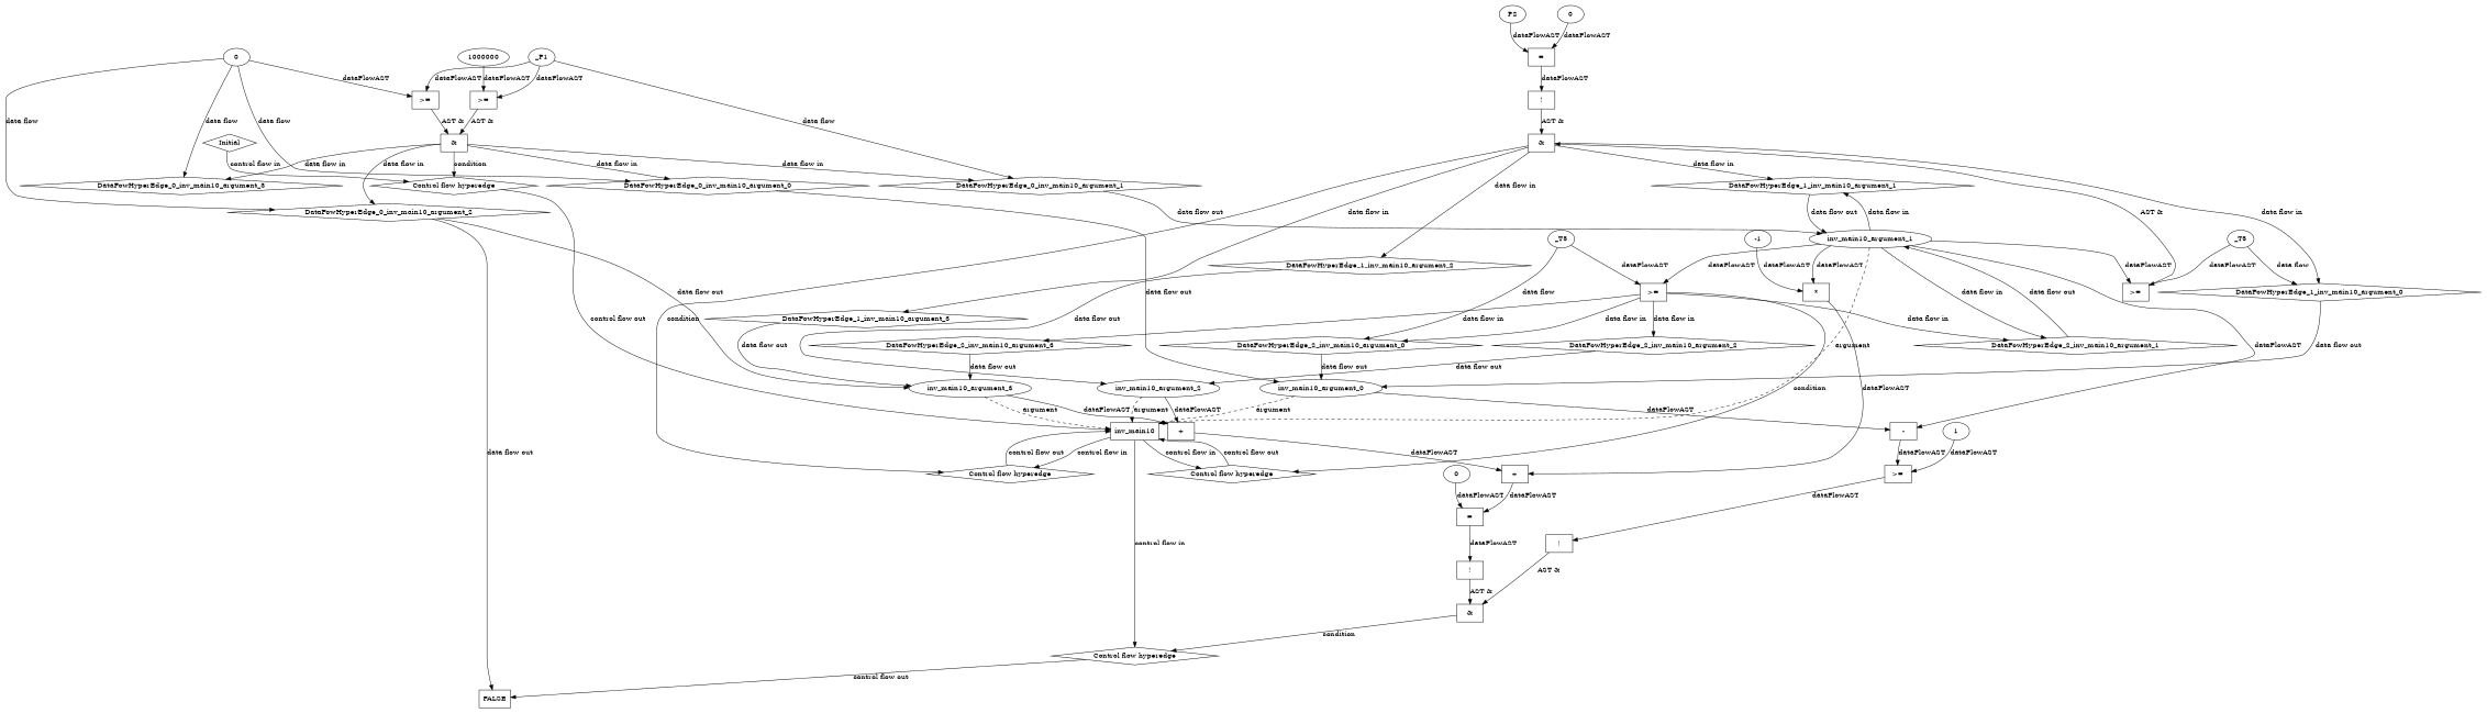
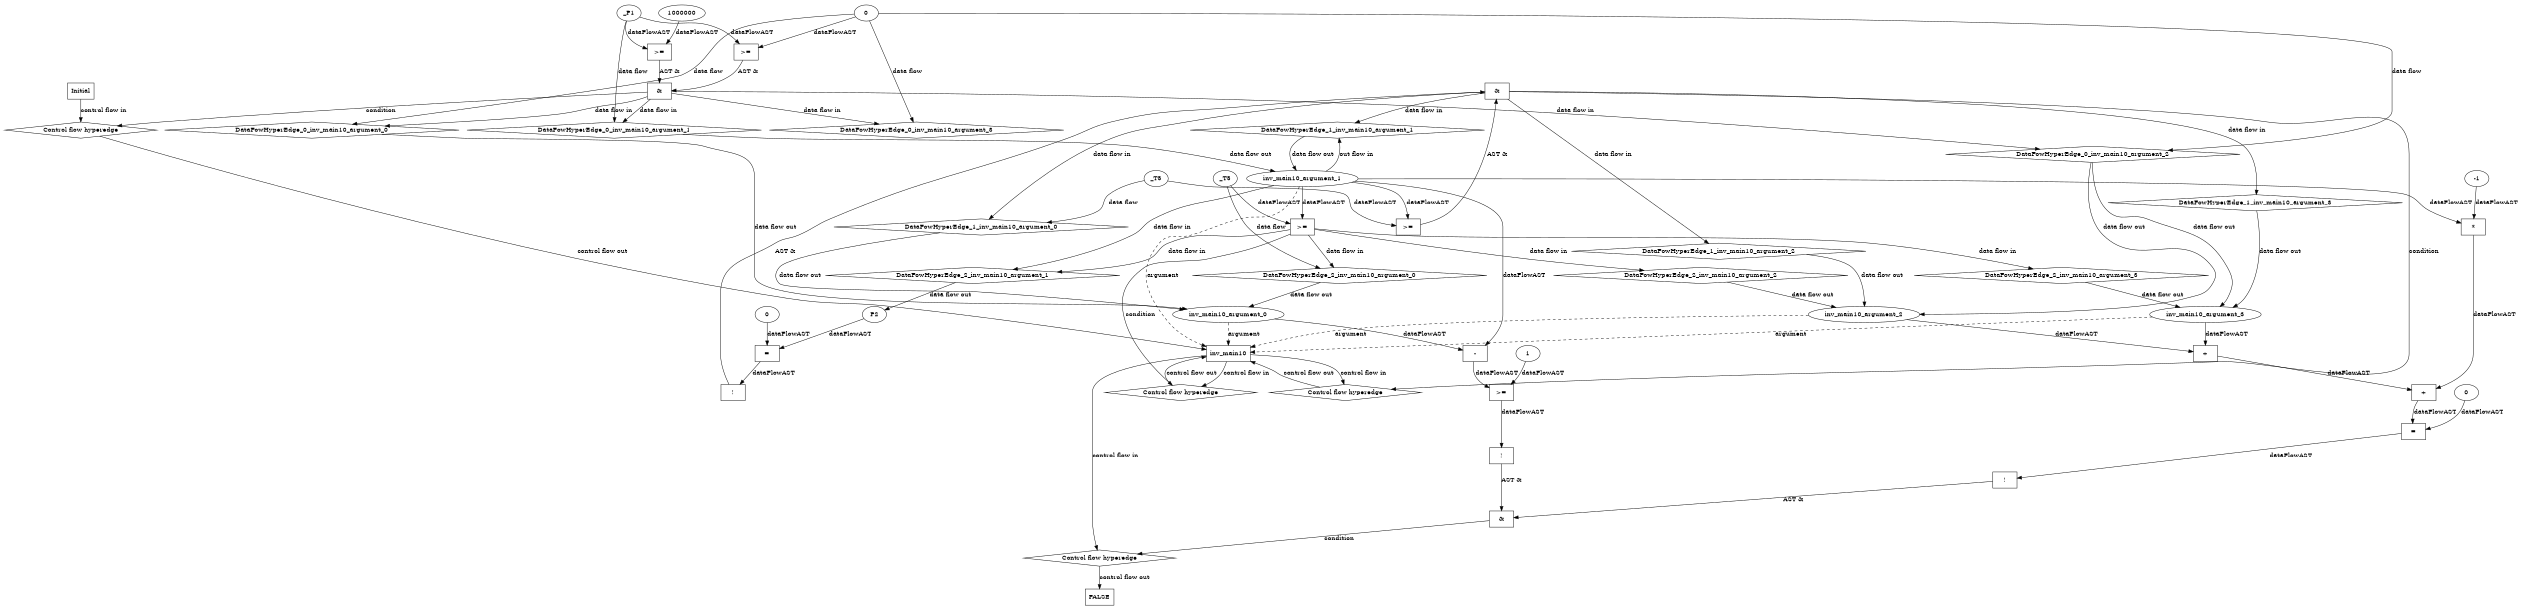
  digraph {
    node [shape=rect]
    n1 [label=inv_main10 nodeName=inv_main10]
    n2 [label="Control flow hyperedge" nodeName=ControlFowHyperEdge_1 shape=diamond]
    n3 [label="Control flow hyperedge" nodeName=ControlFowHyperEdge_2 shape=diamond]
    n4 [label="Control flow hyperedge" nodeName=ControlFowHyperEdge_3 shape=diamond]
    n5 [label=FALSE nodeName=FALSE]
-   n6 [label=Initial nodeName=Initial shape=diamond]
+   n6 [label=Initial nodeName=Initial]
    n7 [label="Control flow hyperedge" nodeName=ControlFowHyperEdge_0 shape=diamond]
    n8 [label=inv_main10_argument_0 nodeName=argument0 shape=oval]
    n9 [label="-" nodeName=xxxFALSE___inv_main10_3xxxguard1_node_2]
    n10 [label=">=" nodeName=xxxFALSE___inv_main10_3xxxguard1_node_1]
    n11 [label=inv_main10_argument_1 nodeName=argument1 shape=oval]
    n12 [label=">=" nodeName=xxxinv_main10___inv_main10_1xxxguard_0_node_0]
    n13 [label=">=" nodeName=xxxinv_main10___inv_main10_2xxxguard_0_node_0]
    n14 [label="*" nodeName=xxxFALSE___inv_main10_3xxxguard_0_node_6]
    n15 [label=DataFowHyperEdge_1_inv_main10_argument_1 nodeName=DataFowHyperEdge_1_inv_main10_argument_1 shape=diamond]
    n16 [label=DataFowHyperEdge_2_inv_main10_argument_1 nodeName=DataFowHyperEdge_2_inv_main10_argument_1 shape=diamond]
    n17 [label="&" nodeName=xxxinv_main10___inv_main10_1xxx_and]
    n18 [label=DataFowHyperEdge_2_inv_main10_argument_0 nodeName=DataFowHyperEdge_2_inv_main10_argument_0 shape=diamond]
    n19 [label=DataFowHyperEdge_2_inv_main10_argument_2 nodeName=DataFowHyperEdge_2_inv_main10_argument_2 shape=diamond]
    n20 [label=DataFowHyperEdge_2_inv_main10_argument_3 nodeName=DataFowHyperEdge_2_inv_main10_argument_3 shape=diamond]
    n21 [label="+" nodeName=xxxFALSE___inv_main10_3xxxguard_0_node_2]
    n22 [label=inv_main10_argument_2 nodeName=argument2 shape=oval]
    n23 [label="+" nodeName=xxxFALSE___inv_main10_3xxxguard_0_node_3]
    n24 [label=inv_main10_argument_3 nodeName=argument3 shape=oval]
    n25 [label="&" nodeName=xxxinv_main10___Initial_0xxx_and]
    n26 [label=DataFowHyperEdge_0_inv_main10_argument_0 nodeName=DataFowHyperEdge_0_inv_main10_argument_0 shape=diamond]
    n27 [label=DataFowHyperEdge_0_inv_main10_argument_1 nodeName=DataFowHyperEdge_0_inv_main10_argument_1 shape=diamond]
    n28 [label=DataFowHyperEdge_0_inv_main10_argument_2 nodeName=DataFowHyperEdge_0_inv_main10_argument_2 shape=diamond]
    n29 [label=DataFowHyperEdge_0_inv_main10_argument_3 nodeName=DataFowHyperEdge_0_inv_main10_argument_3 shape=diamond]
    n30 [label=">=" nodeName=xxxinv_main10___Initial_0xxxguard_0_node_0]
    n31 [label=1000000 nodeName=xxxinv_main10___Initial_0xxxguard_0_node_1 shape=""]
    n32 [label=_P1 nodeName=xxxinv_main10___Initial_0xxxdataFlow1_node_0 shape=""]
    n33 [label=">=" nodeName=xxxinv_main10___Initial_0xxxguard1_node_0]
    n34 [label=0 nodeName=xxxinv_main10___Initial_0xxxdataFlow_0_node_0 shape=""]
    n35 [label=DataFowHyperEdge_1_inv_main10_argument_0 nodeName=DataFowHyperEdge_1_inv_main10_argument_0 shape=diamond]
    n36 [label=DataFowHyperEdge_1_inv_main10_argument_2 nodeName=DataFowHyperEdge_1_inv_main10_argument_2 shape=diamond]
    n37 [label=DataFowHyperEdge_1_inv_main10_argument_3 nodeName=DataFowHyperEdge_1_inv_main10_argument_3 shape=diamond]
    n38 [label=_T5 nodeName=xxxinv_main10___inv_main10_1xxxdataFlow_0_node_0 shape=""]
    n39 [label="!" nodeName=xxxinv_main10___inv_main10_1xxxguard1_node_0]
    n40 [label="=" nodeName=xxxinv_main10___inv_main10_1xxxguard1_node_1]
    n41 [label=P2 nodeName=xxxinv_main10___inv_main10_1xxxguard1_node_2 shape=""]
    n42 [label=0 nodeName=xxxinv_main10___inv_main10_1xxxguard1_node_3 shape=""]
    n43 [label=_T5 nodeName=xxxinv_main10___inv_main10_2xxxdataFlow_0_node_0 shape=""]
    n44 [label="&" nodeName=xxxFALSE___inv_main10_3xxx_and]
    n45 [label="!" nodeName=xxxFALSE___inv_main10_3xxxguard_0_node_0]
    n46 [label="=" nodeName=xxxFALSE___inv_main10_3xxxguard_0_node_1]
    n47 [label=-1 nodeName=xxxFALSE___inv_main10_3xxxguard_0_node_7 shape=""]
    n48 [label=0 nodeName=xxxFALSE___inv_main10_3xxxguard_0_node_9 shape=""]
    n49 [label="!" nodeName=xxxFALSE___inv_main10_3xxxguard1_node_0]
    n50 [label=1 nodeName=xxxFALSE___inv_main10_3xxxguard1_node_5 shape=""]
    n1 -> n2 [label="control flow in"]
    n1 -> n3 [label="control flow in"]
    n1 -> n4 [label="control flow in"]
    n2 -> n1 [label="control flow out"]
    n3 -> n1 [label="control flow out"]
    n4 -> n5 [label="control flow out"]
    n6 -> n7 [label="control flow in"]
    n7 -> n1 [label="control flow out"]
    n8 -> n1 [label=argument style=dashed]
    n8 -> n9 [label=dataFlowAST]
    n9 -> n10 [label=dataFlowAST]
    n10 -> n49 [label=dataFlowAST]
    n11 -> n1 [label=argument style=dashed]
    n11 -> n9 [label=dataFlowAST]
    n11 -> n12 [label=dataFlowAST]
    n11 -> n13 [label=dataFlowAST]
    n11 -> n14 [label=dataFlowAST]
-   n11 -> n15 [label="data flow in"]
+   n11 -> n15 [label="out flow in"]
    n11 -> n16 [label="data flow in"]
    n12 -> n17 [label="AST &"]
    n13 -> n3 [label=condition]
    n13 -> n16 [label="data flow in"]
    n13 -> n18 [label="data flow in"]
    n13 -> n19 [label="data flow in"]
    n13 -> n20 [label="data flow in"]
    n14 -> n21 [label=dataFlowAST]
    n15 -> n11 [label="data flow out"]
-   n16 -> n11 [label="data flow out"]
+   n16 -> n41 [label="data flow out"]
    n17 -> n2 [label=condition]
    n17 -> n15 [label="data flow in"]
    n17 -> n35 [label="data flow in"]
    n17 -> n36 [label="data flow in"]
    n17 -> n37 [label="data flow in"]
    n18 -> n8 [label="data flow out"]
    n19 -> n22 [label="data flow out"]
    n20 -> n24 [label="data flow out"]
    n21 -> n46 [label=dataFlowAST]
    n22 -> n1 [label=argument style=dashed]
    n22 -> n23 [label=dataFlowAST]
    n23 -> n21 [label=dataFlowAST]
    n24 -> n1 [label=argument style=dashed]
    n24 -> n23 [label=dataFlowAST]
    n25 -> n7 [label=condition]
    n25 -> n26 [label="data flow in"]
    n25 -> n27 [label="data flow in"]
    n25 -> n28 [label="data flow in"]
    n25 -> n29 [label="data flow in"]
    n26 -> n8 [label="data flow out"]
    n27 -> n11 [label="data flow out"]
-   n28 -> n5 [label="data flow out"]
+   n28 -> n22 [label="data flow out"]
    n28 -> n24 [label="data flow out"]
    n30 -> n25 [label="AST &"]
    n31 -> n30 [label=dataFlowAST]
    n32 -> n27 [label="data flow"]
    n32 -> n30 [label=dataFlowAST]
    n32 -> n33 [label=dataFlowAST]
    n33 -> n25 [label="AST &"]
    n34 -> n26 [label="data flow"]
    n34 -> n28 [label="data flow"]
    n34 -> n29 [label="data flow"]
    n34 -> n33 [label=dataFlowAST]
    n35 -> n8 [label="data flow out"]
    n36 -> n22 [label="data flow out"]
    n37 -> n24 [label="data flow out"]
    n38 -> n12 [label=dataFlowAST]
    n38 -> n35 [label="data flow"]
    n39 -> n17 [label="AST &"]
    n40 -> n39 [label=dataFlowAST]
    n41 -> n40 [label=dataFlowAST]
    n42 -> n40 [label=dataFlowAST]
    n43 -> n13 [label=dataFlowAST]
    n43 -> n18 [label="data flow"]
    n44 -> n4 [label=condition]
    n45 -> n44 [label="AST &"]
    n46 -> n45 [label=dataFlowAST]
    n47 -> n14 [label=dataFlowAST]
    n48 -> n46 [label=dataFlowAST]
    n49 -> n44 [label="AST &"]
    n50 -> n10 [label=dataFlowAST]
  }
